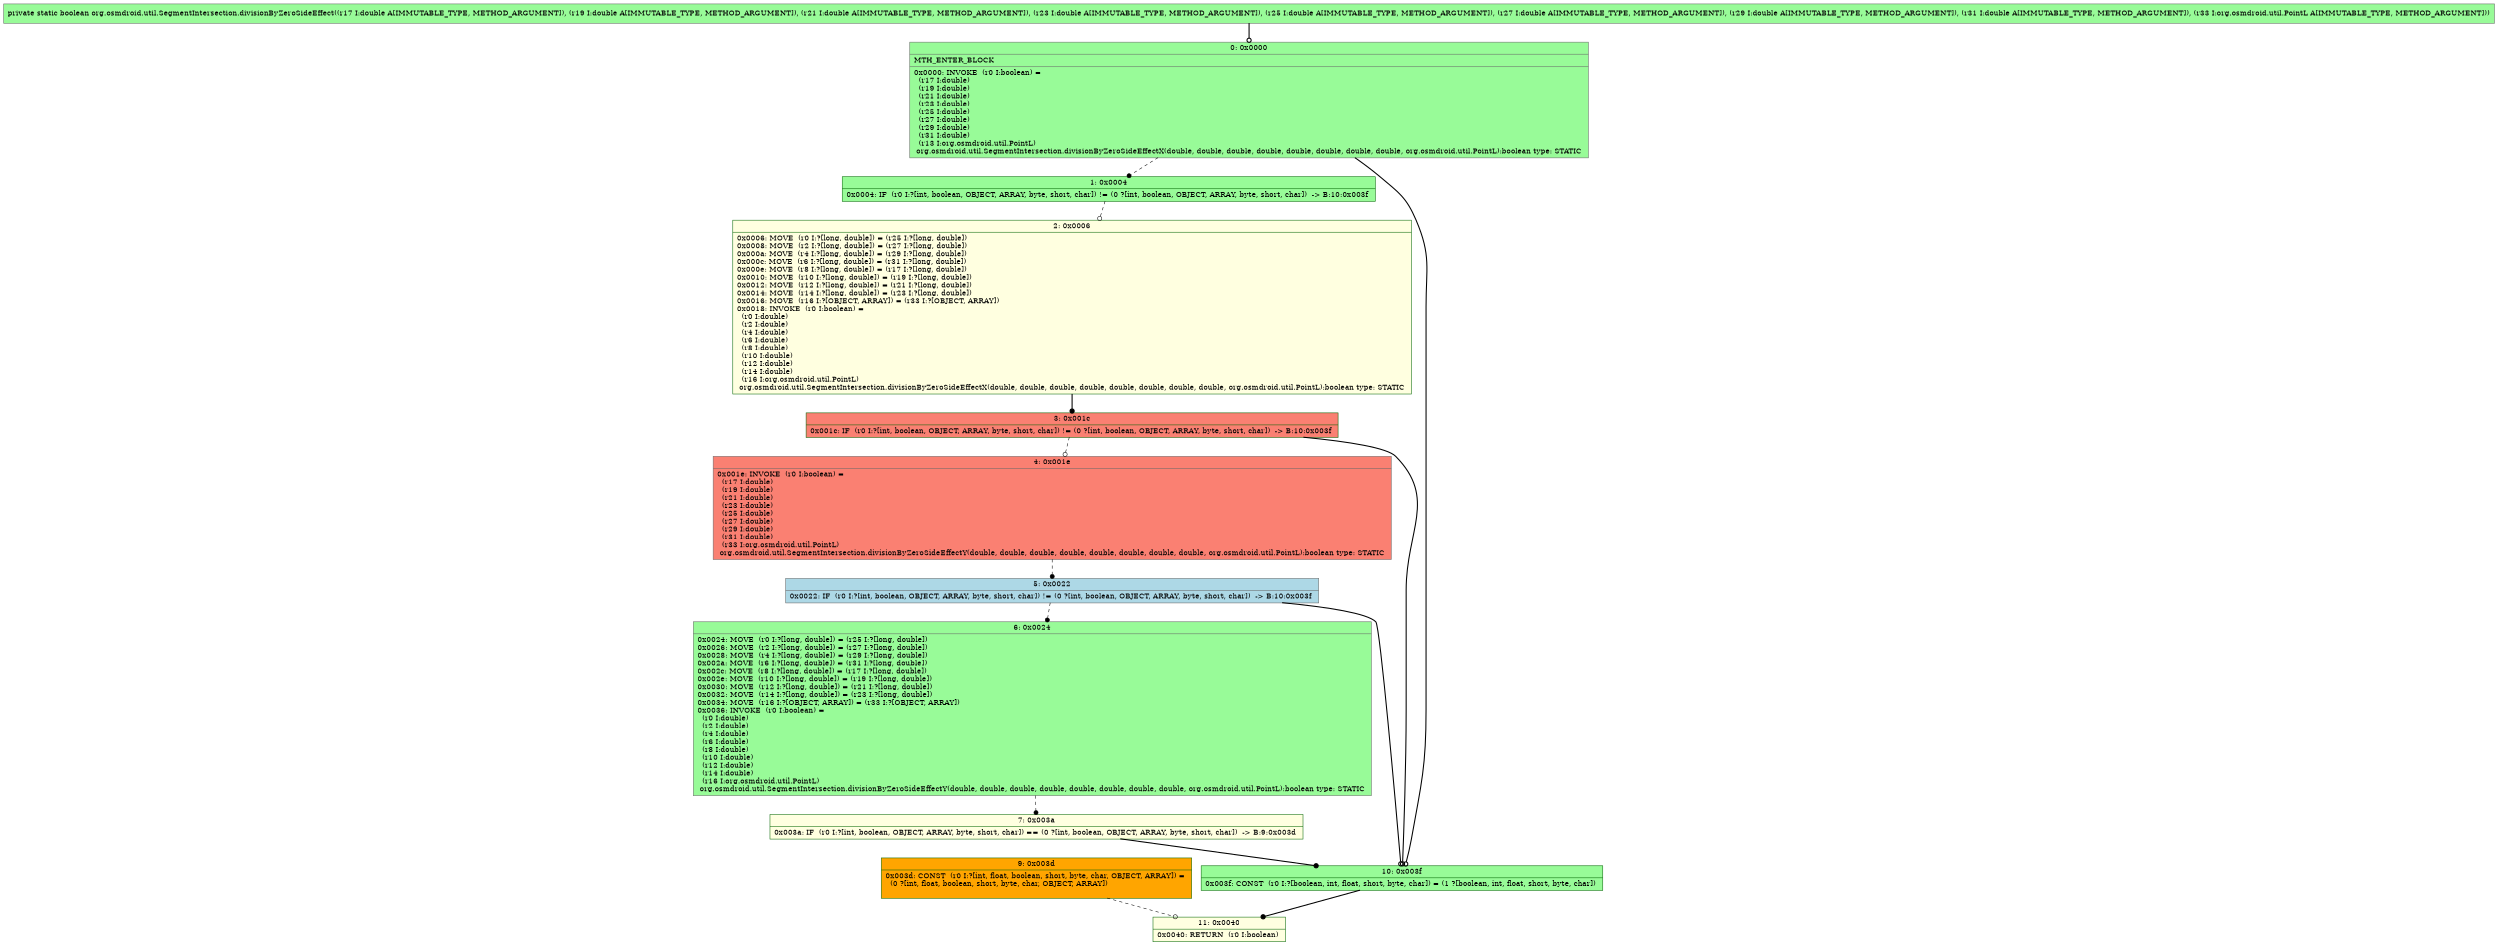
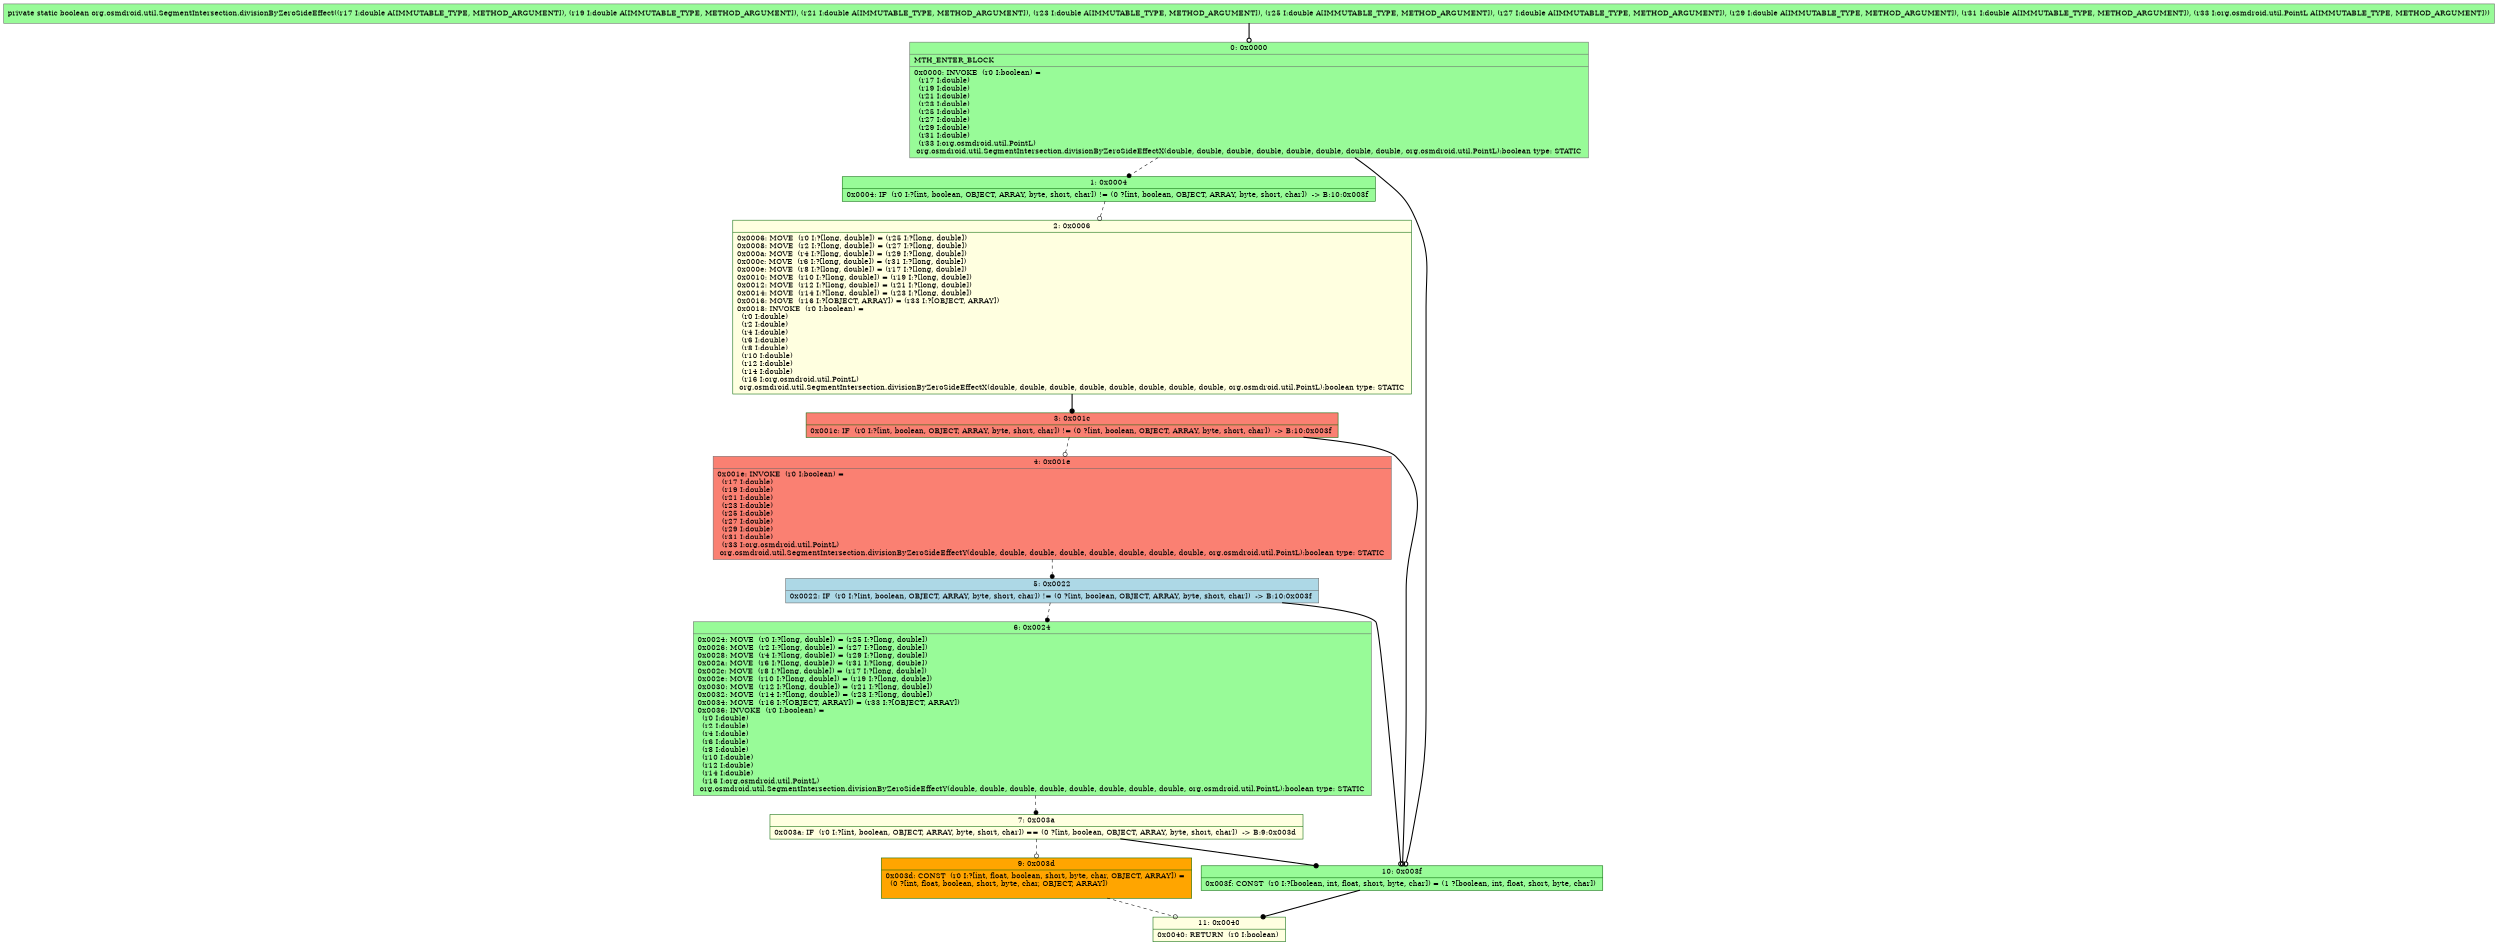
  digraph {
    node [color=darkgreen fillcolor=palegreen shape=record style=filled]
    edge [arrowhead=odot style=dashed]
-   n1 [color=gray40 label="{0\:\ 0x0000|MTH_ENTER_BLOCK\l|0x0000: INVOKE  (r0 I:boolean) = \l  (r17 I:double)\l  (r19 I:double)\l  (r21 I:double)\l  (r23 I:double)\l  (r25 I:double)\l  (r27 I:double)\l  (r29 I:double)\l  (r31 I:double)\l  (r13 I:org.osmdroid.util.PointL)\l org.osmdroid.util.SegmentIntersection.divisionByZeroSideEffectX(double, double, double, double, double, double, double, double, org.osmdroid.util.PointL):boolean type: STATIC \l}"]
+   n1 [color=gray40 label="{0\:\ 0x0000|MTH_ENTER_BLOCK\l|0x0000: INVOKE  (r0 I:boolean) = \l  (r17 I:double)\l  (r19 I:double)\l  (r21 I:double)\l  (r23 I:double)\l  (r25 I:double)\l  (r27 I:double)\l  (r29 I:double)\l  (r31 I:double)\l  (r33 I:org.osmdroid.util.PointL)\l org.osmdroid.util.SegmentIntersection.divisionByZeroSideEffectX(double, double, double, double, double, double, double, double, org.osmdroid.util.PointL):boolean type: STATIC \l}"]
    n2 [label="{1\:\ 0x0004|0x0004: IF  (r0 I:?[int, boolean, OBJECT, ARRAY, byte, short, char]) != (0 ?[int, boolean, OBJECT, ARRAY, byte, short, char])  \-\> B:10:0x003f \l}"]
    n3 [label="{10\:\ 0x003f|0x003f: CONST  (r0 I:?[boolean, int, float, short, byte, char]) = (1 ?[boolean, int, float, short, byte, char]) \l}"]
    n4 [fillcolor=lightyellow label="{2\:\ 0x0006|0x0006: MOVE  (r0 I:?[long, double]) = (r25 I:?[long, double]) \l0x0008: MOVE  (r2 I:?[long, double]) = (r27 I:?[long, double]) \l0x000a: MOVE  (r4 I:?[long, double]) = (r29 I:?[long, double]) \l0x000c: MOVE  (r6 I:?[long, double]) = (r31 I:?[long, double]) \l0x000e: MOVE  (r8 I:?[long, double]) = (r17 I:?[long, double]) \l0x0010: MOVE  (r10 I:?[long, double]) = (r19 I:?[long, double]) \l0x0012: MOVE  (r12 I:?[long, double]) = (r21 I:?[long, double]) \l0x0014: MOVE  (r14 I:?[long, double]) = (r23 I:?[long, double]) \l0x0016: MOVE  (r16 I:?[OBJECT, ARRAY]) = (r33 I:?[OBJECT, ARRAY]) \l0x0018: INVOKE  (r0 I:boolean) = \l  (r0 I:double)\l  (r2 I:double)\l  (r4 I:double)\l  (r6 I:double)\l  (r8 I:double)\l  (r10 I:double)\l  (r12 I:double)\l  (r14 I:double)\l  (r16 I:org.osmdroid.util.PointL)\l org.osmdroid.util.SegmentIntersection.divisionByZeroSideEffectX(double, double, double, double, double, double, double, double, org.osmdroid.util.PointL):boolean type: STATIC \l}"]
    n5 [fillcolor=salmon label="{3\:\ 0x001c|0x001c: IF  (r0 I:?[int, boolean, OBJECT, ARRAY, byte, short, char]) != (0 ?[int, boolean, OBJECT, ARRAY, byte, short, char])  \-\> B:10:0x003f \l}"]
    n6 [fillcolor=lightyellow label="{11\:\ 0x0040|0x0040: RETURN  (r0 I:boolean) \l}"]
    n7 [color=gray40 fillcolor=salmon label="{4\:\ 0x001e|0x001e: INVOKE  (r0 I:boolean) = \l  (r17 I:double)\l  (r19 I:double)\l  (r21 I:double)\l  (r23 I:double)\l  (r25 I:double)\l  (r27 I:double)\l  (r29 I:double)\l  (r31 I:double)\l  (r33 I:org.osmdroid.util.PointL)\l org.osmdroid.util.SegmentIntersection.divisionByZeroSideEffectY(double, double, double, double, double, double, double, double, org.osmdroid.util.PointL):boolean type: STATIC \l}"]
    n8 [color=gray40 fillcolor=lightblue label="{5\:\ 0x0022|0x0022: IF  (r0 I:?[int, boolean, OBJECT, ARRAY, byte, short, char]) != (0 ?[int, boolean, OBJECT, ARRAY, byte, short, char])  \-\> B:10:0x003f \l}"]
    n9 [color=gray40 label="{6\:\ 0x0024|0x0024: MOVE  (r0 I:?[long, double]) = (r25 I:?[long, double]) \l0x0026: MOVE  (r2 I:?[long, double]) = (r27 I:?[long, double]) \l0x0028: MOVE  (r4 I:?[long, double]) = (r29 I:?[long, double]) \l0x002a: MOVE  (r6 I:?[long, double]) = (r31 I:?[long, double]) \l0x002c: MOVE  (r8 I:?[long, double]) = (r17 I:?[long, double]) \l0x002e: MOVE  (r10 I:?[long, double]) = (r19 I:?[long, double]) \l0x0030: MOVE  (r12 I:?[long, double]) = (r21 I:?[long, double]) \l0x0032: MOVE  (r14 I:?[long, double]) = (r23 I:?[long, double]) \l0x0034: MOVE  (r16 I:?[OBJECT, ARRAY]) = (r33 I:?[OBJECT, ARRAY]) \l0x0036: INVOKE  (r0 I:boolean) = \l  (r0 I:double)\l  (r2 I:double)\l  (r4 I:double)\l  (r6 I:double)\l  (r8 I:double)\l  (r10 I:double)\l  (r12 I:double)\l  (r14 I:double)\l  (r16 I:org.osmdroid.util.PointL)\l org.osmdroid.util.SegmentIntersection.divisionByZeroSideEffectY(double, double, double, double, double, double, double, double, org.osmdroid.util.PointL):boolean type: STATIC \l}"]
    n10 [fillcolor=lightyellow label="{7\:\ 0x003a|0x003a: IF  (r0 I:?[int, boolean, OBJECT, ARRAY, byte, short, char]) == (0 ?[int, boolean, OBJECT, ARRAY, byte, short, char])  \-\> B:9:0x003d \l}"]
    n11 [fillcolor=orange label="{9\:\ 0x003d|0x003d: CONST  (r0 I:?[int, float, boolean, short, byte, char, OBJECT, ARRAY]) = \l  (0 ?[int, float, boolean, short, byte, char, OBJECT, ARRAY])\l \l}"]
    n12 [color=gray40 label="{private static boolean org.osmdroid.util.SegmentIntersection.divisionByZeroSideEffect((r17 I:double A[IMMUTABLE_TYPE, METHOD_ARGUMENT]), (r19 I:double A[IMMUTABLE_TYPE, METHOD_ARGUMENT]), (r21 I:double A[IMMUTABLE_TYPE, METHOD_ARGUMENT]), (r23 I:double A[IMMUTABLE_TYPE, METHOD_ARGUMENT]), (r25 I:double A[IMMUTABLE_TYPE, METHOD_ARGUMENT]), (r27 I:double A[IMMUTABLE_TYPE, METHOD_ARGUMENT]), (r29 I:double A[IMMUTABLE_TYPE, METHOD_ARGUMENT]), (r31 I:double A[IMMUTABLE_TYPE, METHOD_ARGUMENT]), (r33 I:org.osmdroid.util.PointL A[IMMUTABLE_TYPE, METHOD_ARGUMENT])) }"]
    n1 -> n2 [arrowhead=dot]
    n1 -> n3 [style=bold]
    n2 -> n4
    n3 -> n6 [arrowhead=dot style=bold]
    n4 -> n5 [arrowhead=dot style=bold]
    n5 -> n3 [style=bold]
    n5 -> n7
    n7 -> n8 [arrowhead=dot]
    n8 -> n3 [style=bold]
    n8 -> n9 [arrowhead=dot]
    n9 -> n10 [arrowhead=dot]
    n10 -> n3 [arrowhead=dot style=bold]
+   n10 -> n11
    n11 -> n6
    n12 -> n1 [style=bold]
  }
